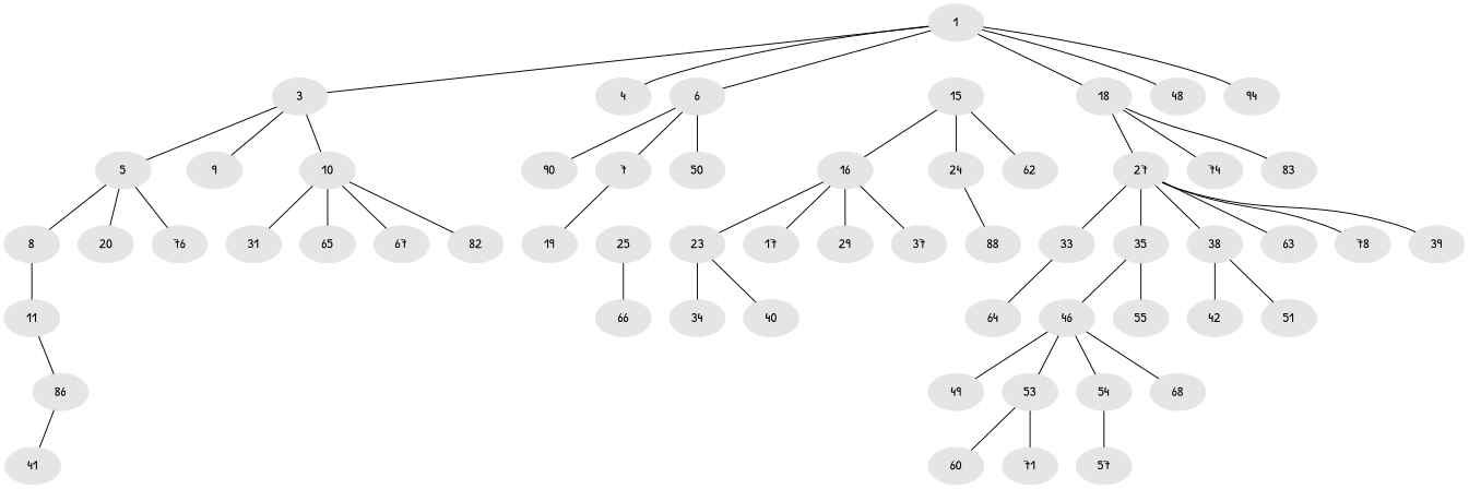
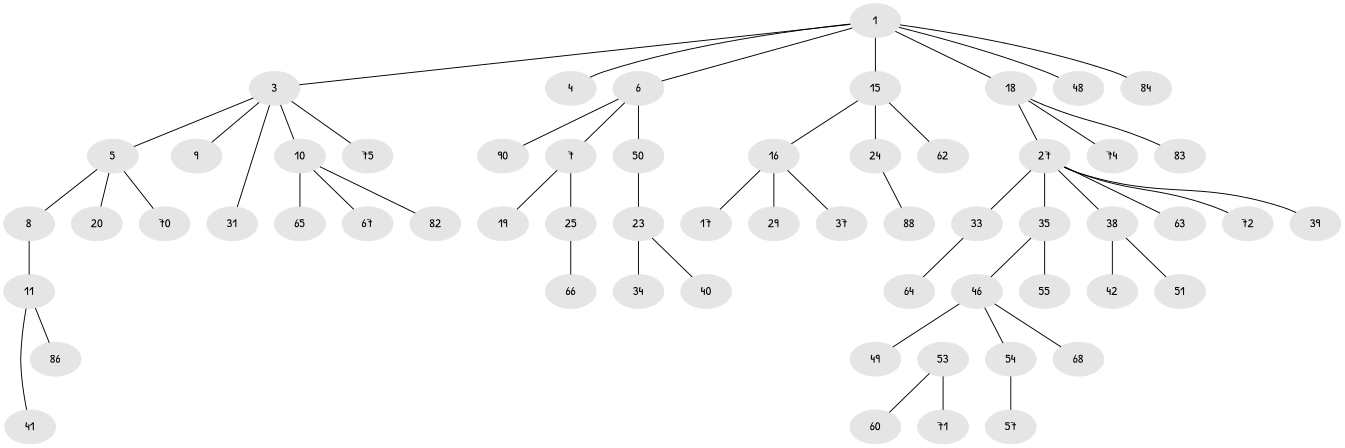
  graph {
    fontname="Patrick Hand"
    node [color=gray90 fontname="Patrick Hand" style=filled]
    edge [fontname="Patrick Hand"]
    1 [super="+2"]
    3 [super="+14"]
    4 [super="+21"]
    6 [super="+28"]
    15
    18 [super="+52"]
    48
-   84 [label=94]
+   84
    5
    9
    10 [super="+26"]
    31 [super="+85"]
+   75
    90
    7
    50
    16 [super="+22"]
    24 [super="+32"]
    62
    27 [super="+36"]
    74 [super="+79"]
    83
    8 [super="+13"]
    20 [super="+56"]
-   70 [super="+76" label=76]
+   70 [super="+76"]
    65
    67
    82 [super="+87"]
    11 [super="+12"]
    19
    25 [super="+59"]
    66
    41
    86
    17 [super="+69"]
    23 [super="+30"]
    29
    37
    88
    34 [super="+91"]
    40
    33 [super="+78"]
    35 [super="+43"]
    38 [super="+89"]
    63
-   72 [label=78]
+   72
    39 [super="+77"]
    64
    46 [super="+47"]
    55 [super="+73"]
    42 [super="+45"]
    51
    49 [super="+58"]
    53 [super="+61"]
    54 [super="+80"]
    68
    60
    71
    57
    1 -- 3
    1 -- 4
    1 -- 6
+   1 -- 15
    1 -- 18
    1 -- 48
    1 -- 84
    3 -- 5
    3 -- 9
    3 -- 10
-   10 -- 31
+   3 -- 31
+   3 -- 75
    6 -- 90
    6 -- 7
    6 -- 50
    15 -- 16
    15 -- 24
    15 -- 62
    18 -- 27
    18 -- 74
    18 -- 83
    5 -- 8
    5 -- 20
    5 -- 70
    10 -- 65
    10 -- 67
    10 -- 82
    7 -- 19
+   7 -- 25
    16 -- 17
-   16 -- 23
+   50 -- 23
    16 -- 29
    16 -- 37
    24 -- 88
    27 -- 33
    27 -- 35
    27 -- 38
    27 -- 63
    27 -- 72
    27 -- 39
    8 -- 11
-   86 -- 41
+   11 -- 41
    11 -- 86
    25 -- 66
    23 -- 34
    23 -- 40
    33 -- 64
    35 -- 46
    35 -- 55
    38 -- 42
    38 -- 51
    46 -- 49
-   46 -- 53
    46 -- 54
    46 -- 68
    53 -- 60
    53 -- 71
    54 -- 57
  }
